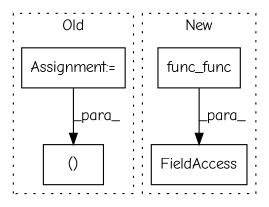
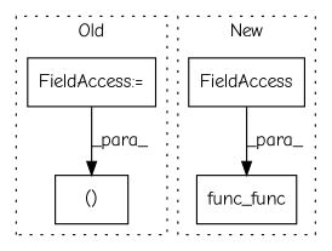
  digraph {
    fontname="Comic Neue"
    node [fontname="Comic Neue" l=4 shape=box]
    edge [fontname="Comic Neue"]
    n1 [a=106 l=20 label="()" s=1644]
-   n2 [a=7 label="Assignment:=" s=1599]
+   n2 [a=7 label="FieldAccess:=" s=1599]
    n3 [a=32 l="13,1" label=func_func s="1530,1556"]
    n4 [a=22 label=FieldAccess s=1543]
    subgraph cluster_1 {
      label=Old
      style=dotted
      n1
      n2
    }
    subgraph cluster_2 {
      label=New
      style=dotted
      n3
      n4
    }
    n2 -> n1 [label=_para_]
-   n3 -> n4 [label=_para_]
+   n4 -> n3 [label=_para_]
  }
